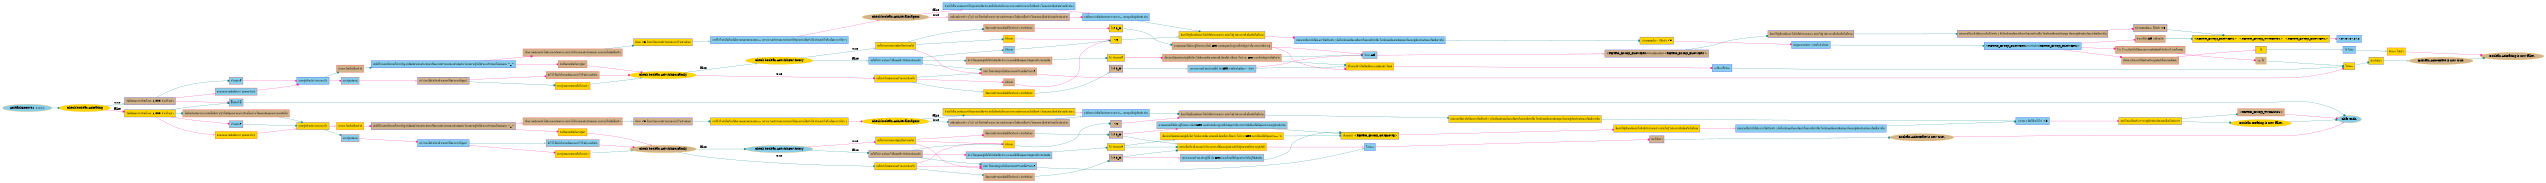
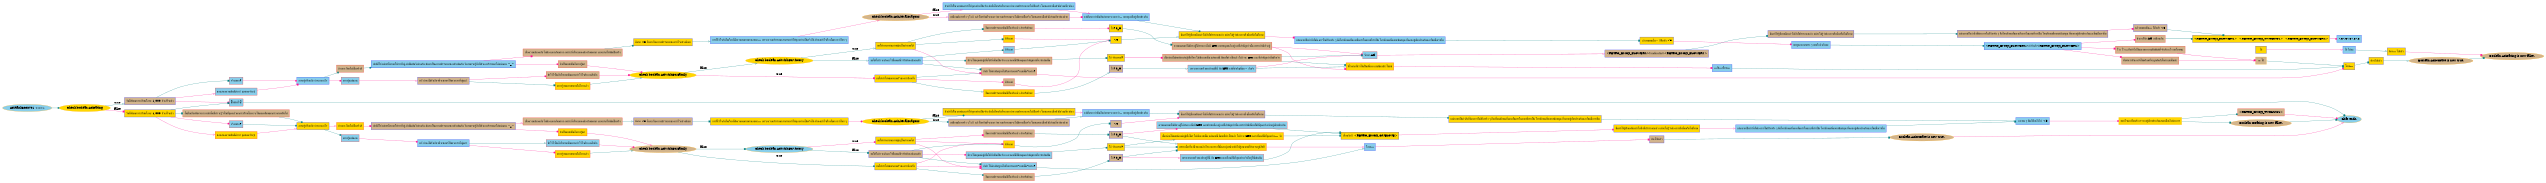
  digraph {
    rankdir=LR
    node [color=blue fillcolor=tan style=filled shape=box]
    edge [arrowhead=dot color=teal]
    n1 [color=orange fillcolor=skyblue label="AoiRank6Convo1 จะบอกว." shape=""]
    n2 [color=orange fillcolor=gold label="Check boolean AoiDating" shape=""]
    n3 [label="วันนี้พับนกกระเรียนโลหะ 1,000 ตัวเสร็จแล้ว"]
    n4 [fillcolor=gold label="วันนี้พับนกกระเรียนโลหะ 1,000 ตัวเสร็จแล้ว"]
    n5 [color=red fillcolor=skyblue label="จริงเหรอ?"]
    n6 [color=red fillcolor=skyblue label="ขอแสดงความยินดีด้วย! สุดยอดจริงๆ!"]
    n7 [color=red fillcolor=skyblue label="[ไม่สนใจ]"]
    n8 [color=red label="งั้นก็เหลือเพียงรอเวลาเท่านั้นที่เราจะรู้ว่าในที่สุดแล้วนกกระเรียนโลหะจะได้ผลเหมือนนกกระดาษหรือไม่"]
    n9 [color=red fillcolor=skyblue label="จริงเหรอ?"]
    n10 [color=red fillcolor=gold label="ขอแสดงความยินดีด้วย! สุดยอดจริงๆ!"]
    n11 [fillcolor=skyblue label="อยากรู้หรือเปล่าว่าจะขออะไร"]
    "Chat ends." [color=orange fillcolor=skyblue shape=""]
    n13 [fillcolor=gold label="อยากรู้หรือเปล่าว่าจะขออะไร"]
    n14 [color=red label="ถ้าบอก ก็คงไม่เป็นจริงสิ"]
    n15 [color=red fillcolor=skyblue label="อยากรู้แน่นอน"]
    n16 [color=red fillcolor=gold label="ถ้าบอก ก็คงไม่เป็นจริงสิ"]
    n17 [color=red fillcolor=skyblue label="อยากรู้แน่นอน"]
    n18 [fillcolor=skyblue label="ปกติก็ใช่ แต่พรนี้จะขอให้เราทั้งคู่ ดังนั้นมันจึงต่างกัน มันจะเป็นความปรารถนาของตัวเช่นกัน จึงสามารถรู้สิ่งที่ตัวเองปรารถนาได้แน่นอน ^_^"]
    n19 [label="หวังว่าคงไม่รังเกียจที่จะขอพรให้พวกเราทั้งคู่นะ!"]
    n20 [label="ปกติก็ใช่ แต่พรนี้จะขอให้เราทั้งคู่ ดังนั้นมันจึงต่างกัน มันจะเป็นความปรารถนาของตัวเช่นกัน จึงสามารถรู้สิ่งที่ตัวเองปรารถนาได้แน่นอน ^_^"]
    n21 [fillcolor=skyblue label="หวังว่าคงไม่รังเกียจที่จะขอพรให้พวกเราทั้งคู่นะ!"]
    n22 [color=red label="เพื่อความปลอดภัย ไม่ต้องบอกกันหรอก เพราะสิ่งที่จะขอคงต้องวิเศษมาก เลยอยากให้มันเป็นจริง"]
    n23 [color=red label="ถ้าเป็นแบบนั้นก็อยากรู้นะ"]
    n24 [color=red label="ข้าไว้ใจในสิ่งที่จะขอนั่นมากกว่าไว้ใจตัวเองเสียอีก"]
    n25 [color=red fillcolor=gold label="อยากรู้จนแทบทนรอไม่ไหวแล้ว"]
    n26 [color=red label="เพื่อความปลอดภัย ไม่ต้องบอกกันหรอก เพราะสิ่งที่จะขอคงต้องวิเศษมาก เลยอยากให้มันเป็นจริง"]
    n27 [color=red fillcolor=gold label="ถ้าเป็นแบบนั้นก็อยากรู้นะ"]
    n28 [color=red fillcolor=skyblue label="ข้าไว้ใจในสิ่งที่จะขอนั่นมากกว่าไว้ใจตัวเองเสียอีก"]
    n29 [color=red fillcolor=gold label="อยากรู้จนแทบทนรอไม่ไหวแล้ว"]
    n30 [fillcolor=gold label="ดีมาก <3 งั้นจะเก็บความปรารถนาของเราไว้อย่างดีเลย"]
    n31 [color=orange fillcolor=gold label="Check boolean AoiWishForFamily" shape=""]
    n32 [label="ดีมาก <3 งั้นจะเก็บความปรารถนาของเราไว้อย่างดีเลย"]
    n33 [color=orange label="Check boolean AoiWishForFamily" shape=""]
    n34 [fillcolor=skyblue label="การที่ไว้ใจกันในเรื่องนี้มีความหมายมากเลยนะ... เพราะความปรารถนาสามารถทำให้ทุกอย่างเป็นจริงได้ ตัวคงเข้าใจเรื่องนี้มากกว่าใคร ๆ"]
    n35 [fillcolor=gold label="ขอให้เราได้พบครอบครัวของเราอีกครั้ง"]
    n36 [color=orange fillcolor=gold label="Check boolean AoiWishForVictory" shape=""]
    n37 [fillcolor=gold label="การที่ไว้ใจกันในเรื่องนี้มีความหมายมากเลยนะ... เพราะความปรารถนาสามารถทำให้ทุกอย่างเป็นจริงได้ ตัวคงเข้าใจเรื่องนี้มากกว่าใคร ๆ"]
    n38 [fillcolor=gold label="ขอให้เราได้พบครอบครัวของเราอีกครั้ง"]
    n39 [color=orange fillcolor=skyblue label="Check boolean AoiWishForVictory" shape=""]
    n40 [color=orange label="Check boolean AoiLiteralDragons" shape=""]
    n41 [color=red fillcolor=gold label="งั้นความปรารถนานั่นก็เป็นจริงแล้ว สำหรับข้านะ"]
    n42 [color=red label="ดีจังเลย"]
    n43 [color=red label="ฮ่าฮ่า ใช้คำอธิษฐานไปกับการขอพร*แบบนั้น*เหรอ?"]
    n44 [fillcolor=gold label="ขอให้เราเอาชนะชายผู้อยู่ในกำแพงได้"]
    n45 [fillcolor=skyblue label="ขอให้ไม่ว่าจะเกิดอะไรขึ้นคนที่เรารักยังคงปลอดภัย"]
    n46 [color=orange fillcolor=gold label="Check boolean AoiLiteralDragons" shape=""]
    n47 [color=red label="งั้นความปรารถนานั่นก็เป็นจริงแล้ว สำหรับข้านะ"]
    n48 [color=red fillcolor=gold label="ดีจังเลย"]
    n49 [color=red fillcolor=skyblue label="ฮ่าฮ่า ใช้คำอธิษฐานไปกับการขอพร*แบบนั้น*เหรอ?"]
    n50 [fillcolor=gold label="ขอให้เราเอาชนะชายผู้อยู่ในกำแพงได้"]
    n51 [label="ขอให้ไม่ว่าจะเกิดอะไรขึ้นคนที่เรารักยังคงปลอดภัย"]
    n52 [label="เหมือนมังกรจริง ๆ ไง!! แล้วใครกันที่จะบอกว่าความปรารถนาจะไม่มีทางเป็นจริง โดยเฉพาะเมื่อตัวมีส่วนเกี่ยวข้องด้วย"]
    n53 [fillcolor=skyblue label="ตัวเข้าไปในวอยด์และทำให้ทุกอย่างเป็นจริง ดังนั้นใครกันที่จะบอกว่าความปรารถนาจะไม่เป็นจริง โดยเฉพาะเมื่อตัวมีส่วนเกี่ยวข้อง"]
    n54 [label="โอ้? o_O"]
    n55 [fillcolor=gold label="<3"]
    n56 [fillcolor=gold label="โอเค..."]
    n57 [color=red label="งั้นความปรารถนานั่นก็เป็นจริงแล้ว สำหรับข้านะ"]
    n58 [color=red fillcolor=gold label="ดีจังเลย"]
    n59 [color=red label="ข้าจะไม่หยุดต่อสู้เพื่อให้สิ่งนั้นเป็นจริง และตอนนี้ก็มีเหตุผลสำคัญมากที่จะทำเช่นนั้น"]
    n60 [color=red fillcolor=skyblue label="ดีจังเลย"]
    n61 [label="เหมือนมังกรจริง ๆ ไง!! แล้วใครกันที่จะบอกว่าความปรารถนาจะไม่มีทางเป็นจริง โดยเฉพาะเมื่อตัวมีส่วนเกี่ยวข้องด้วย"]
    n62 [fillcolor=gold label="ตัวเข้าไปในวอยด์และทำให้ทุกอย่างเป็นจริง ดังนั้นใครกันที่จะบอกว่าความปรารถนาจะไม่เป็นจริง โดยเฉพาะเมื่อตัวมีส่วนเกี่ยวข้อง"]
    n63 [label="โอ้? o_O"]
    n64 [label="<3"]
    n65 [fillcolor=skyblue label="โอเค..."]
    n66 [color=red label="งั้นความปรารถนานั่นก็เป็นจริงแล้ว สำหรับข้านะ"]
    n67 [color=red fillcolor=skyblue label="ข้าจะไม่หยุดต่อสู้เพื่อให้สิ่งนั้นเป็นจริง และตอนนี้ก็มีเหตุผลสำคัญมากที่จะทำเช่นนั้น"]
    n68 [fillcolor=skyblue label="แต่ที่มากกว่านั้นก็แค่อยากจะบอกว่า... ขอบคุณที่อยู่เคียงข้างกัน"]
    n69 [color=red fillcolor=skyblue label="เพราะครอบครัวของข้าอยู่ที่นี่ กับ Hex แต่ที่สำคัญที่สุด... กับเจ้า"]
    n70 [fillcolor=gold label="นั่นทำให้รู้สึกเหมือนว่าได้สิ่งที่ปรารถนาแล้ว แม้จะไม่รู้ว่าต้องการสิ่งนั้นหรือไม่ก็ตาม"]
    n71 [fillcolor=gold label="ต้องไปแล้ว"]
    n72 [fillcolor=gold label="โอ้? o_O"]
    n73 [fillcolor=gold label="โอ้ จริงเหรอ?"]
    n74 [fillcolor=skyblue label="แต่ที่มากกว่านั้นก็แค่อยากจะบอกว่า... ขอบคุณที่อยู่เคียงข้างกัน"]
    n75 [color=red fillcolor=skyblue label="เพราะครอบครัวของข้าอยู่ที่นี่ กับ Hex และเพื่อนที่ดีที่สุดอย่างเจ้าก็อยู่ที่นี่เช่นกัน"]
    n76 [color=red fillcolor=gold label="เพราะเมื่อเรื่องนี้จบลงแล้วก็จะออกจากที่นี่และมุ่งหน้ากลับไปสู่อนาคตที่ข้าควรอยู่เสียที"]
    n77 [label="นั่นทำให้รู้สึกเหมือนว่าได้สิ่งที่ปรารถนาแล้ว แม้จะไม่รู้ว่าต้องการสิ่งนั้นหรือไม่ก็ตาม"]
    n78 [label="ต้องไปแล้ว"]
    n79 [label="โอ้? o_O"]
    n80 [fillcolor=gold label="โอ้ จริงเหรอ?"]
    n81 [color=red fillcolor=skyblue label="รักนะ Aoi"]
    n82 [color=red fillcolor=gold label="ดีใจมากที่เราได้เป็นเพื่อน แบบมีผลประโยชน์"]
    n83 [fillcolor=skyblue label="แต่กลายเป็นว่าสิ่งที่ต้องการในชีวิตจริง ๆ คือใครสักคนที่มองเห็นเราในแบบที่เราเป็น ใครสักคนที่คอยสนับสนุน ที่คอยอยู่เคียงข้างกันและยิ้มเมื่อเรายิ้ม"]
    n84 [color=orange label="Boolean AoiNoDate is now true." shape=""]
    n85 [color=red label="ความเฉยเมยไม่มีทางสู้ได้หรอก เมื่อมี Hex คอยหนุนหลังอยู่ แต่ที่สำคัญกว่านั้น เพราะข้ามีเจ้าอยู่"]
    n86 [color=red label="เมื่อก่อนไม่เคยต้องต่อสู้เพื่อใคร ไม่เชิงแบบนั้น แต่ตอนนี้ มีคนที่ห่วงใยแล้ว ไม่ว่าจะ Hex และที่สำคัญกว่านั้นคือเจ้า"]
    n87 [fillcolor=gold label="เพื่อนรัก!! <RETRO_EMOJI_GIVELOVE>"]
    n88 [fillcolor=gold label="แต่กลายเป็นว่าสิ่งที่ต้องการในชีวิตจริง ๆ คือเพื่อนสักคนที่มองเห็นเราในแบบที่เราเป็น ใครสักคนที่คอยสนับสนุน ที่คอยอยู่เคียงข้างกันและยิ้มเมื่อเรายิ้ม"]
    n89 [color=orange label="Boolean AoiNoDate is now true." shape=""]
    n90 [color=red fillcolor=skyblue label="ความเฉยเมยไม่มีทางสู้ได้หรอก เมื่อมี Hex คอยช่วยเหลืออยู่ แต่ที่สำคัญกว่านั้น เพราะข้ามีเพื่อนที่ดีที่สุดอย่างเจ้าอยู่เคียงข้างกัน"]
    n91 [color=red fillcolor=gold label="เมื่อก่อนไม่เคยต้องต่อสู้เพื่อใคร ไม่เชิงแบบนั้น แต่ตอนนี้ มีคนที่ห่วงใยแล้ว ไม่ว่าจะ Hex และเพื่อนที่ดีที่สุดอย่าง... เจ้า"]
    n92 [label="<RETRO_EMOJI_FLOWERS>รักเหมือนกัน!!<RETRO_EMOJI_FLOWERS>"]
    n93 [fillcolor=skyblue label="...ใช่...เพื่อน..."]
    n94 [fillcolor=gold label="แล้วคนคนนั้น... ก็คือตัว <3"]
    n95 [color=orange label="Boolean AoiDating is now false." shape=""]
    n96 [fillcolor=gold label="นั่นทำให้รู้สึกเหมือนว่าได้สิ่งที่ปรารถนาแล้ว แม้จะไม่รู้ว่าต้องการสิ่งนั้นหรือไม่ก็ตาม"]
    n97 [fillcolor=skyblue label="และคน ๆ นั้นก็คือเอ็งไง! <3"]
    n98 [label="นั่นทำให้รู้สึกเหมือนว่าได้สิ่งที่ปรารถนาแล้ว แม้จะไม่รู้ว่าต้องการสิ่งนั้นหรือไม่ก็ตาม"]
    n99 [fillcolor=skyblue label="ขอพูดออกมาตรง ๆ เลยก็แล้วกันนะ"]
    n100 [fillcolor=skyblue label="แต่กลายเป็นว่าสิ่งที่ต้องการในชีวิตจริง ๆ คือใครสักคนที่มองเห็นเราในแบบที่เราเป็น ใครสักคนที่คอยสนับสนุน ที่คอยอยู่เคียงข้างกันและยิ้มเมื่อเรายิ้ม"]
-   n101 [fillcolor=gold label="ขอบใจนะเพื่อนรัก เราจะอยู่เคียงข้างกันเสมอเมื่อเอ็งต้องการ"]
+   n101 [color=orange fillcolor=gold label="ขอบใจนะเพื่อนรัก เราจะอยู่เคียงข้างกันเสมอเมื่อเอ็งต้องการ"]
    n102 [label="แต่กลายเป็นว่าสิ่งที่ต้องการในชีวิตจริง ๆ คือใครสักคนที่มองเห็นเราในแบบที่เราเป็น ใครสักคนที่คอยสนับสนุน ที่คอยอยู่เคียงข้างกันและยิ้มเมื่อเรายิ้ม"]
    n103 [fillcolor=skyblue label="<RETRO_EMOJI_FLOWERS>เค้ารักตัว<RETRO_EMOJI_FLOWERS>"]
-   n104 [color=orange fillcolor=gold label="Boolean IsDating is now false." shape=""]
+   n104 [color=orange label="Boolean IsDating is now false." shape=""]
    n105 [color=red label="<RETRO_EMOJI_TWOHUGS>"]
    n106 [label="แล้วคนคนนั้น... ก็คือตัว <3"]
    n107 [color=red label="ข้าเองก็รัก Aoi เหมือนกัน"]
    n108 [color=red label="คือคิดว่าตัวเองยังไม่พร้อมที่จะผูกมัดกับใครแบบนั้นน่ะ"]
    n109 [color=red label="โว้ว โว้ว - คือข้าไม่ได้มองหาความสัมพันธ์ที่จริงจังอะไร ขอโทษนะ"]
    n110 [fillcolor=gold label="<RETRO_EMOJI_FLOWERS>   <RETRO_EMOJI_TWOHUGS>   <RETRO_EMOJI_FLOWERS>"]
    n111 [fillcolor=gold label="โอ้"]
    n112 [color=orange label="... โอ้"]
    n113 [fillcolor=skyblue label="<3<3<3<3<3"]
    n114 [fillcolor=skyblue label="โอ้ ไม่นะ"]
-   n115 [color=red fillcolor=gold label="ต้อง... ไปแล้ว"]
+   n115 [fillcolor=gold label="ต้อง... ไปแล้ว"]
    n1 -> n2
    n2 -> n3 [arrowhead=onormal label=true]
    n2 -> n4 [arrowhead=box color=deeppink label=false]
    n3 -> n5 [arrowhead=box]
    n3 -> n6 [arrowhead=onormal color=deeppink]
    n3 -> n7 [color=deeppink]
    n4 -> n7 [arrowhead=box]
    n4 -> n8 [arrowhead=box]
    n4 -> n9 [color=deeppink]
    n4 -> n10 [arrowhead=onormal color=deeppink]
    n5 -> n11 [color=deeppink]
    n6 -> n11 [arrowhead=box color=deeppink]
    n7 -> "Chat ends." [arrowhead=box]
    n8 -> n13
    n9 -> n13
    n10 -> n13 [arrowhead=onormal color=deeppink]
    n11 -> n14
    n11 -> n15 [color=deeppink]
    n13 -> n16 [arrowhead=onormal color=deeppink]
    n13 -> n17
    n14 -> n18
    n15 -> n19 [arrowhead=onormal color=deeppink]
    n16 -> n20 [arrowhead=box color=deeppink]
    n17 -> n21 [color=deeppink]
    n18 -> n22 [arrowhead=box color=deeppink]
    n18 -> n23 [color=deeppink]
    n19 -> n24 [color=deeppink]
    n19 -> n25 [arrowhead=box]
    n20 -> n26 [arrowhead=onormal color=deeppink]
    n20 -> n27 [color=deeppink]
    n21 -> n28 [arrowhead=onormal]
    n21 -> n29 [color=deeppink]
    n22 -> n30
    n23 -> n31 [color=deeppink]
    n24 -> n31 [arrowhead=box color=deeppink]
    n25 -> n31 [arrowhead=onormal]
    n26 -> n32 [arrowhead=onormal]
    n27 -> n33 [arrowhead=onormal color=deeppink]
    n28 -> n33 [color=deeppink]
    n29 -> n33 [arrowhead=onormal]
    n30 -> n34 [arrowhead=onormal]
    n31 -> n35 [arrowhead=box color=deeppink label=true]
    n31 -> n36 [arrowhead=onormal label=false]
    n32 -> n37 [arrowhead=box]
    n33 -> n38 [label=true]
    n33 -> n39 [arrowhead=box label=false]
    n34 -> n40 [arrowhead=onormal color=deeppink]
    n35 -> n41 [arrowhead=onormal]
    n35 -> n42 [color=deeppink]
    n35 -> n43 [arrowhead=onormal]
    n36 -> n44 [arrowhead=onormal label=true]
    n36 -> n45 [arrowhead=onormal label=false]
    n37 -> n46 [color=deeppink]
    n38 -> n47
    n38 -> n48 [arrowhead=onormal color=deeppink]
    n38 -> n49 [arrowhead=box color=deeppink]
    n39 -> n50 [color=deeppink label=true]
    n39 -> n51 [arrowhead=box label=false]
    n40 -> n52 [arrowhead=onormal color=deeppink label=true]
    n40 -> n53 [arrowhead=onormal color=deeppink label=false]
    n41 -> n54 [arrowhead=onormal]
    n42 -> n55 [arrowhead=onormal color=deeppink]
    n43 -> n56 [color=deeppink]
    n44 -> n43 [arrowhead=box color=deeppink]
    n44 -> n57 [arrowhead=box]
    n44 -> n58 [arrowhead=box]
    n45 -> n43 [arrowhead=box]
    n45 -> n59
    n45 -> n60
    n46 -> n61 [label=true]
    n46 -> n62 [label=false]
    n47 -> n63
    n48 -> n64 [arrowhead=box]
    n49 -> n65 [arrowhead=onormal]
    n50 -> n48 [color=deeppink]
    n50 -> n49 [arrowhead=box color=deeppink]
    n50 -> n66 [arrowhead=box color=deeppink]
    n51 -> n48 [arrowhead=onormal]
    n51 -> n49 [arrowhead=box]
    n51 -> n67 [color=deeppink]
    n52 -> n68 [arrowhead=box color=deeppink]
    n53 -> n68 [arrowhead=onormal color=deeppink]
    n54 -> n69 [arrowhead=onormal]
    n55 -> n70 [arrowhead=onormal]
    n56 -> n71 [arrowhead=box]
    n57 -> n72 [color=deeppink]
    n58 -> n55 [arrowhead=onormal color=deeppink]
    n59 -> n73 [arrowhead=box]
    n60 -> n55
    n61 -> n74 [arrowhead=onormal]
    n62 -> n74 [arrowhead=onormal color=deeppink]
    n63 -> n75 [arrowhead=onormal color=deeppink]
    n63 -> n76 [arrowhead=box]
    n64 -> n77 [color=deeppink]
    n65 -> n78 [arrowhead=box color=deeppink]
    n66 -> n79 [arrowhead=box]
    n67 -> n80
    n68 -> n70
    n69 -> n81 [arrowhead=onormal color=deeppink]
    n69 -> n82 [arrowhead=onormal]
    n70 -> n83 [arrowhead=box color=deeppink]
    n71 -> n84 [arrowhead=onormal]
    n72 -> n85 [arrowhead=box]
    n73 -> n86 [arrowhead=box color=deeppink]
    n74 -> n77 [arrowhead=box]
    n75 -> n87
    n76 -> n65 [arrowhead=onormal color=deeppink]
    n77 -> n88
    n78 -> n89 [arrowhead=box]
    n79 -> n76 [arrowhead=onormal]
    n79 -> n90 [color=deeppink]
    n80 -> n76 [arrowhead=box]
    n80 -> n91 [arrowhead=onormal]
    n81 -> n92 [arrowhead=onormal color=deeppink]
    n82 -> n93 [arrowhead=box color=deeppink]
    n83 -> n94 [arrowhead=box]
    n84 -> n95 [arrowhead=box]
    n85 -> n81 [color=deeppink]
    n85 -> n82 [arrowhead=box color=deeppink]
    n86 -> n81 [arrowhead=box]
    n86 -> n82 [arrowhead=box]
    n87 -> n96 [color=deeppink]
    n88 -> n97 [arrowhead=onormal]
    n89 -> "Chat ends." [arrowhead=onormal color=deeppink]
    n90 -> n87
    n91 -> n87
    n92 -> n98 [arrowhead=box]
    n93 -> n56 [arrowhead=box]
    n94 -> n99 [color=deeppink]
    n96 -> n100 [arrowhead=onormal color=deeppink]
    n97 -> n101 [color=deeppink]
    n98 -> n102
    n99 -> n103
    n100 -> n97 [arrowhead=box]
    n101 -> n104 [arrowhead=box]
    n101 -> n105
    n102 -> n106 [arrowhead=box color=deeppink]
    n103 -> n107 [color=deeppink]
    n103 -> n108 [arrowhead=box color=deeppink]
    n103 -> n109 [arrowhead=box color=deeppink]
    n104 -> "Chat ends." [arrowhead=box]
    n105 -> "Chat ends." [color=deeppink]
    n106 -> n110 [arrowhead=box]
    n107 -> n110
-   n108 -> n111 [arrowhead=onormal color=deeppink]
+   n108 -> n112 [arrowhead=onormal color=deeppink]
    n109 -> n112 [arrowhead=box color=deeppink]
    n110 -> n113 [color=deeppink]
-   n111 -> n114 [arrowhead=onormal]
+   n111 -> n114 [arrowhead=onormal color=deeppink]
    n112 -> n56
    n114 -> n115 [arrowhead=onormal]
    n115 -> n95 [arrowhead=box color=deeppink]
  }
